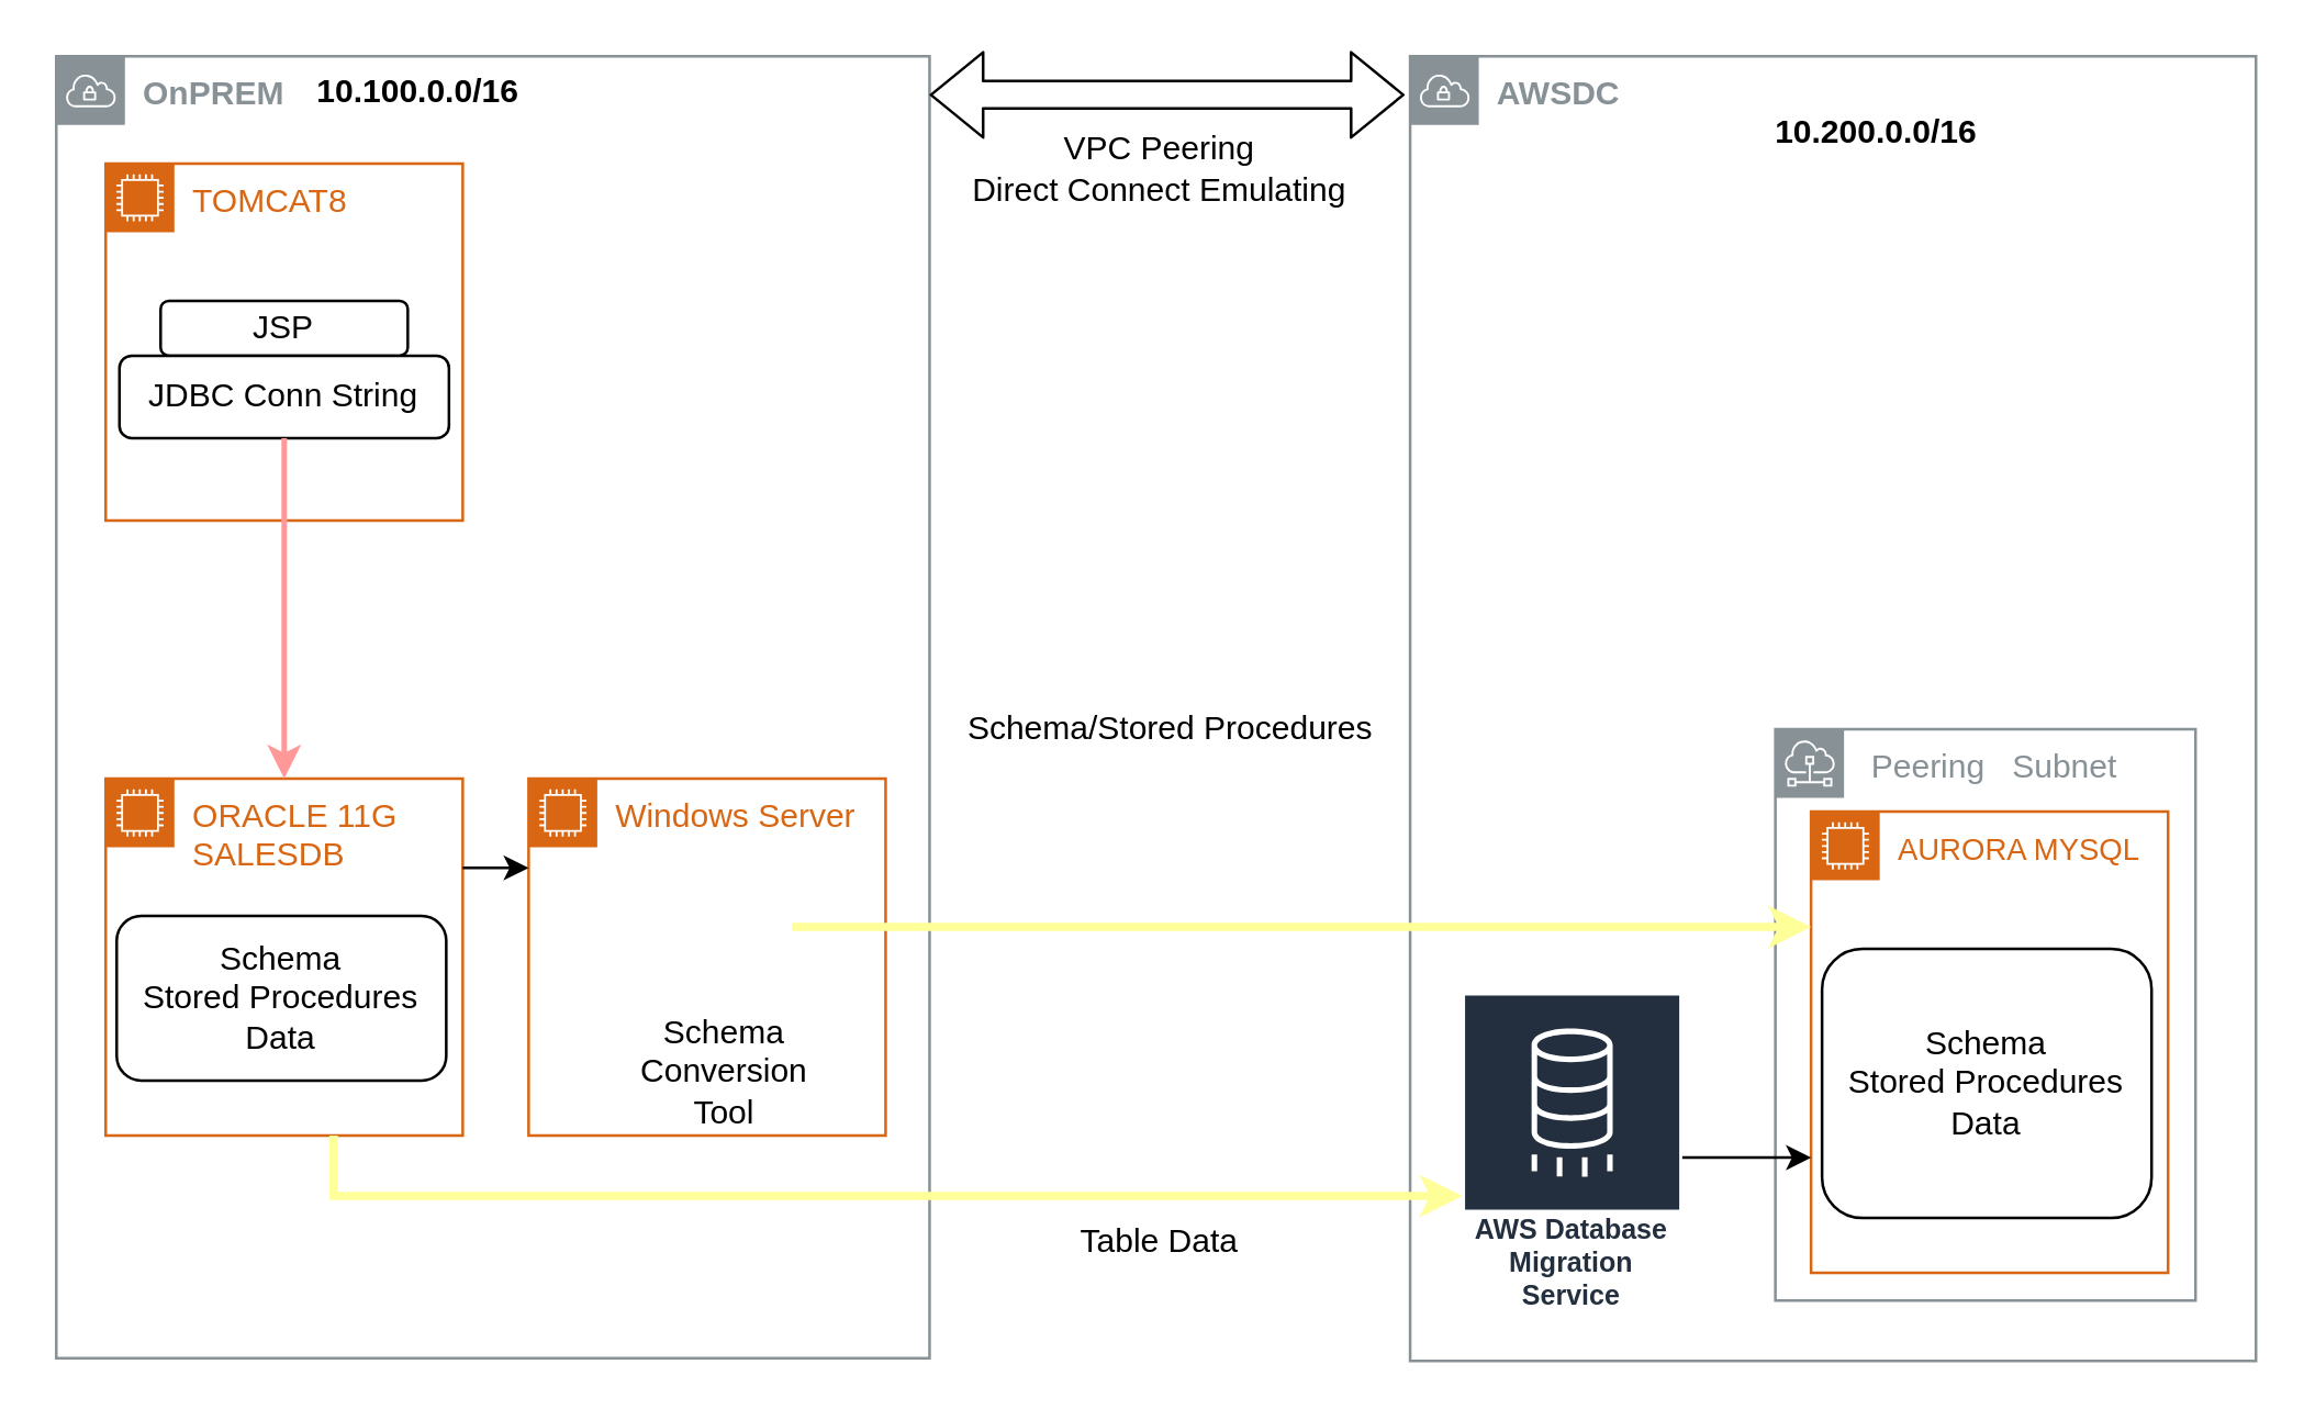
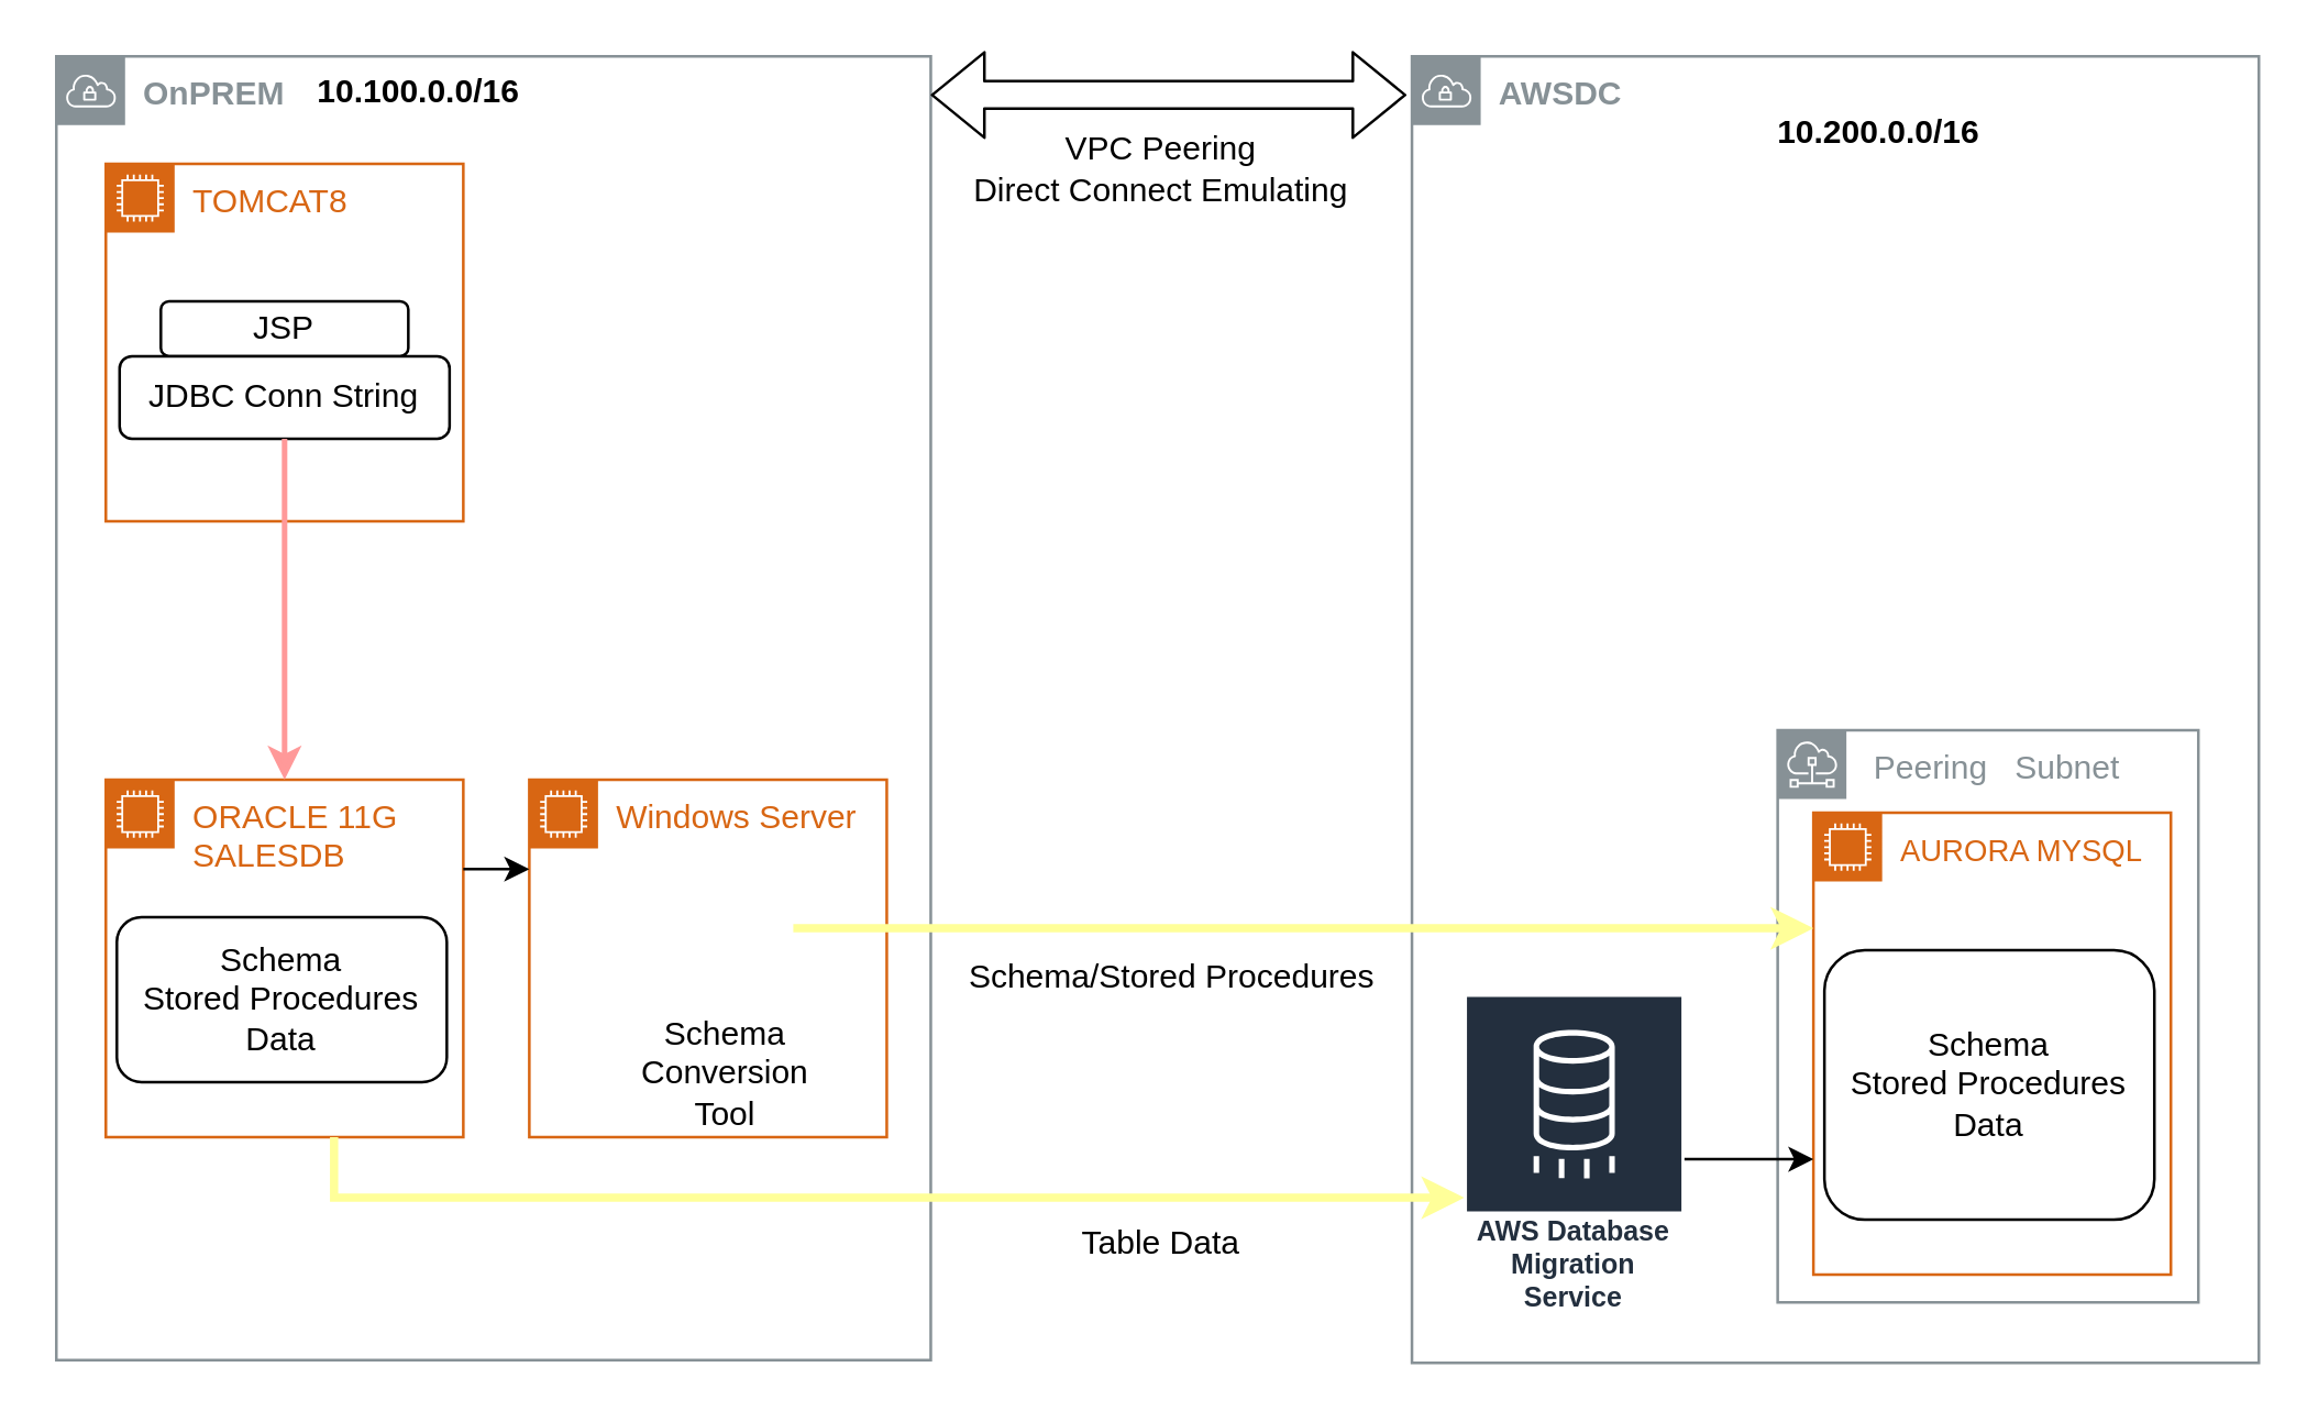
  <mxCell id="0" />
  <mxCell id="1" parent="0" />
  <mxCell id="2" value="&lt;b&gt;AWSDC&lt;/b&gt;" style="outlineConnect=0;gradientColor=none;html=1;whiteSpace=wrap;fontSize=12;fontStyle=0;shape=mxgraph.aws4.group;grIcon=mxgraph.aws4.group_vpc;strokeColor=#879196;fillColor=none;verticalAlign=top;align=left;spacingLeft=30;fontColor=#879196;dashed=0;" parent="1" vertex="1"><mxGeometry x="513" y="20" width="308" height="475" as="geometry" /></mxCell>
  <mxCell id="3" value="&amp;nbsp;Peering&amp;nbsp; &amp;nbsp;Subnet" style="outlineConnect=0;gradientColor=none;html=1;whiteSpace=wrap;fontSize=12;fontStyle=0;shape=mxgraph.aws4.group;grIcon=mxgraph.aws4.group_subnet;strokeColor=#879196;fillColor=none;verticalAlign=top;align=left;spacingLeft=30;fontColor=#879196;dashed=0;" parent="1" vertex="1"><mxGeometry x="646" y="265" width="153" height="208" as="geometry" /></mxCell>
  <mxCell id="4" value="&lt;b&gt;OnPREM&lt;/b&gt;" style="outlineConnect=0;gradientColor=none;html=1;whiteSpace=wrap;fontSize=12;fontStyle=0;shape=mxgraph.aws4.group;grIcon=mxgraph.aws4.group_vpc;strokeColor=#879196;fillColor=none;verticalAlign=top;align=left;spacingLeft=30;fontColor=#879196;dashed=0;" parent="1" vertex="1"><mxGeometry x="20" y="20" width="318" height="474" as="geometry" /></mxCell>
  <mxCell id="5" value="" style="group" parent="1" vertex="1" connectable="0"><mxGeometry x="659" y="295" width="130" height="168" as="geometry" /></mxCell>
  <mxCell id="6" value="&lt;span style=&quot;font-size: 11px&quot;&gt;AURORA MYSQL&lt;/span&gt;" style="points=[[0,0],[0.25,0],[0.5,0],[0.75,0],[1,0],[1,0.25],[1,0.5],[1,0.75],[1,1],[0.75,1],[0.5,1],[0.25,1],[0,1],[0,0.75],[0,0.5],[0,0.25]];outlineConnect=0;gradientColor=none;html=1;whiteSpace=wrap;fontSize=12;fontStyle=0;shape=mxgraph.aws4.group;grIcon=mxgraph.aws4.group_ec2_instance_contents;strokeColor=#D86613;fillColor=none;verticalAlign=top;align=left;spacingLeft=30;fontColor=#D86613;dashed=0;" parent="5" vertex="1"><mxGeometry width="130" height="168" as="geometry" /></mxCell>
  <mxCell id="7" value="Schema&lt;br&gt;Stored Procedures&lt;br&gt;Data" style="rounded=1;whiteSpace=wrap;html=1;" parent="5" vertex="1"><mxGeometry x="4" y="50" width="120" height="98" as="geometry" /></mxCell>
  <mxCell id="8" value="" style="group" parent="1" vertex="1" connectable="0"><mxGeometry x="38" y="283" width="130" height="130" as="geometry" /></mxCell>
  <mxCell id="9" value="ORACLE 11G&lt;br&gt;SALESDB&amp;nbsp;" style="points=[[0,0],[0.25,0],[0.5,0],[0.75,0],[1,0],[1,0.25],[1,0.5],[1,0.75],[1,1],[0.75,1],[0.5,1],[0.25,1],[0,1],[0,0.75],[0,0.5],[0,0.25]];outlineConnect=0;gradientColor=none;html=1;whiteSpace=wrap;fontSize=12;fontStyle=0;shape=mxgraph.aws4.group;grIcon=mxgraph.aws4.group_ec2_instance_contents;strokeColor=#D86613;fillColor=none;verticalAlign=top;align=left;spacingLeft=30;fontColor=#D86613;dashed=0;" parent="8" vertex="1"><mxGeometry width="130" height="130" as="geometry" /></mxCell>
  <mxCell id="10" value="Schema&lt;br&gt;Stored Procedures&lt;br&gt;Data" style="rounded=1;whiteSpace=wrap;html=1;" parent="8" vertex="1"><mxGeometry x="4" y="50" width="120" height="60" as="geometry" /></mxCell>
  <mxCell id="11" value="" style="group" parent="1" vertex="1" connectable="0"><mxGeometry x="38" y="69" width="130" height="140" as="geometry" /></mxCell>
  <mxCell id="12" value="TOMCAT8&amp;nbsp;" style="points=[[0,0],[0.25,0],[0.5,0],[0.75,0],[1,0],[1,0.25],[1,0.5],[1,0.75],[1,1],[0.75,1],[0.5,1],[0.25,1],[0,1],[0,0.75],[0,0.5],[0,0.25]];outlineConnect=0;gradientColor=none;html=1;whiteSpace=wrap;fontSize=12;fontStyle=0;shape=mxgraph.aws4.group;grIcon=mxgraph.aws4.group_ec2_instance_contents;strokeColor=#D86613;fillColor=none;verticalAlign=top;align=left;spacingLeft=30;fontColor=#D86613;dashed=0;" parent="11" vertex="1"><mxGeometry y="-10" width="130" height="130" as="geometry" /></mxCell>
  <mxCell id="13" value="JSP" style="rounded=1;whiteSpace=wrap;html=1;" parent="11" vertex="1"><mxGeometry x="20" y="40" width="90" height="20" as="geometry" /></mxCell>
  <mxCell id="14" value="JDBC Conn String" style="rounded=1;whiteSpace=wrap;html=1;" parent="11" vertex="1"><mxGeometry x="5" y="60" width="120" height="30" as="geometry" /></mxCell>
  <mxCell id="15" value="" style="endArrow=classic;html=1;entryX=0.5;entryY=0;entryDx=0;entryDy=0;fillColor=#f8cecc;strokeColor=#FF9999;strokeWidth=2;" parent="1" source="14" target="9" edge="1"><mxGeometry width="50" height="50" relative="1" as="geometry"><mxPoint x="20" y="480" as="sourcePoint" /><mxPoint x="70" y="430" as="targetPoint" /></mxGeometry></mxCell>
  <mxCell id="16" style="edgeStyle=orthogonalEdgeStyle;rounded=0;orthogonalLoop=1;jettySize=auto;html=1;entryX=0;entryY=0.75;entryDx=0;entryDy=0;" parent="1" source="17" target="6" edge="1"><mxGeometry relative="1" as="geometry" /></mxCell>
  <mxCell id="17" value="AWS Database Migration Service" style="outlineConnect=0;fontColor=#232F3E;gradientColor=none;strokeColor=#ffffff;fillColor=#232F3E;dashed=0;verticalLabelPosition=middle;verticalAlign=bottom;align=center;html=1;whiteSpace=wrap;fontSize=10;fontStyle=1;spacing=3;shape=mxgraph.aws4.productIcon;prIcon=mxgraph.aws4.database_migration_service;" parent="1" vertex="1"><mxGeometry x="532" y="361" width="80" height="120" as="geometry" /></mxCell>
- <mxCell id="18" value="Schema/Stored Procedures" style="text;html=1;strokeColor=none;fillColor=none;align=center;verticalAlign=middle;whiteSpace=wrap;rounded=0;fontStyle=0" parent="1" vertex="1"><mxGeometry x="346" y="255" width="160" height="20" as="geometry" /></mxCell>
+ <mxCell id="18" value="Schema/Stored Procedures" style="text;html=1;strokeColor=none;fillColor=none;align=center;verticalAlign=middle;whiteSpace=wrap;rounded=0;fontStyle=0" parent="1" vertex="1"><mxGeometry x="346" y="345" width="160" height="20" as="geometry" /></mxCell>
  <mxCell id="19" value="Table Data" style="text;html=1;strokeColor=none;fillColor=none;align=center;verticalAlign=middle;whiteSpace=wrap;rounded=0;" parent="1" vertex="1"><mxGeometry x="342" y="442" width="160" height="20" as="geometry" /></mxCell>
  <mxCell id="20" value="" style="group" parent="1" vertex="1" connectable="0"><mxGeometry x="192" y="283" width="130" height="130" as="geometry" /></mxCell>
  <mxCell id="21" value="Windows Server" style="points=[[0,0],[0.25,0],[0.5,0],[0.75,0],[1,0],[1,0.25],[1,0.5],[1,0.75],[1,1],[0.75,1],[0.5,1],[0.25,1],[0,1],[0,0.75],[0,0.5],[0,0.25]];outlineConnect=0;gradientColor=none;html=1;whiteSpace=wrap;fontSize=12;fontStyle=0;shape=mxgraph.aws4.group;grIcon=mxgraph.aws4.group_ec2_instance_contents;strokeColor=#D86613;fillColor=none;verticalAlign=top;align=left;spacingLeft=30;fontColor=#D86613;dashed=0;" parent="20" vertex="1"><mxGeometry width="130" height="130" as="geometry" /></mxCell>
  <mxCell id="22" value="&lt;font color=&quot;#000000&quot;&gt;Schema &lt;br&gt;Conversion &lt;br&gt;Tool&lt;/font&gt;" style="shape=image;html=1;verticalAlign=top;verticalLabelPosition=bottom;labelBackgroundColor=#ffffff;imageAspect=0;aspect=fixed;image=https://cdn0.iconfinder.com/data/icons/social-flat-rounded-rects/512/aws-128.png" parent="20" vertex="1"><mxGeometry x="46" y="29" width="50" height="50" as="geometry" /></mxCell>
  <mxCell id="23" value="10.100.0.0/16&lt;br&gt;" style="text;html=1;strokeColor=none;fillColor=none;align=center;verticalAlign=middle;whiteSpace=wrap;rounded=0;fontStyle=1" parent="1" vertex="1"><mxGeometry x="132" y="23" width="40" height="20" as="geometry" /></mxCell>
  <mxCell id="24" value="&lt;b&gt;10.200.0.0/16&lt;/b&gt;" style="text;html=1;strokeColor=none;fillColor=none;align=center;verticalAlign=middle;whiteSpace=wrap;rounded=0;" parent="1" vertex="1"><mxGeometry x="663" y="39.5" width="40" height="17" as="geometry" /></mxCell>
  <mxCell id="25" value="" style="shape=flexArrow;endArrow=classic;startArrow=classic;html=1;" parent="1" edge="1"><mxGeometry width="50" height="50" relative="1" as="geometry"><mxPoint x="338" y="34" as="sourcePoint" /><mxPoint x="511" y="34" as="targetPoint" /></mxGeometry></mxCell>
  <mxCell id="26" value="VPC Peering&lt;br&gt;Direct Connect Emulating" style="text;html=1;strokeColor=none;fillColor=none;align=center;verticalAlign=middle;whiteSpace=wrap;rounded=1;" parent="1" vertex="1"><mxGeometry x="342" y="51" width="160" height="20" as="geometry" /></mxCell>
  <mxCell id="27" value="" style="endArrow=classic;html=1;exitX=1;exitY=0.25;exitDx=0;exitDy=0;entryX=0;entryY=0.25;entryDx=0;entryDy=0;" parent="1" source="9" target="21" edge="1"><mxGeometry width="50" height="50" relative="1" as="geometry"><mxPoint x="203" y="448" as="sourcePoint" /><mxPoint x="253" y="398" as="targetPoint" /></mxGeometry></mxCell>
  <mxCell id="28" style="edgeStyle=orthogonalEdgeStyle;rounded=0;orthogonalLoop=1;jettySize=auto;html=1;strokeWidth=3;strokeColor=#FFFF99;" parent="1" source="9" target="17" edge="1"><mxGeometry relative="1" as="geometry"><Array as="points"><mxPoint x="121" y="435" /></Array></mxGeometry></mxCell>
  <mxCell id="29" style="edgeStyle=orthogonalEdgeStyle;rounded=0;orthogonalLoop=1;jettySize=auto;html=1;entryX=0;entryY=0.25;entryDx=0;entryDy=0;strokeColor=#FFFF99;strokeWidth=3;" parent="1" source="22" target="6" edge="1"><mxGeometry relative="1" as="geometry" /></mxCell>
